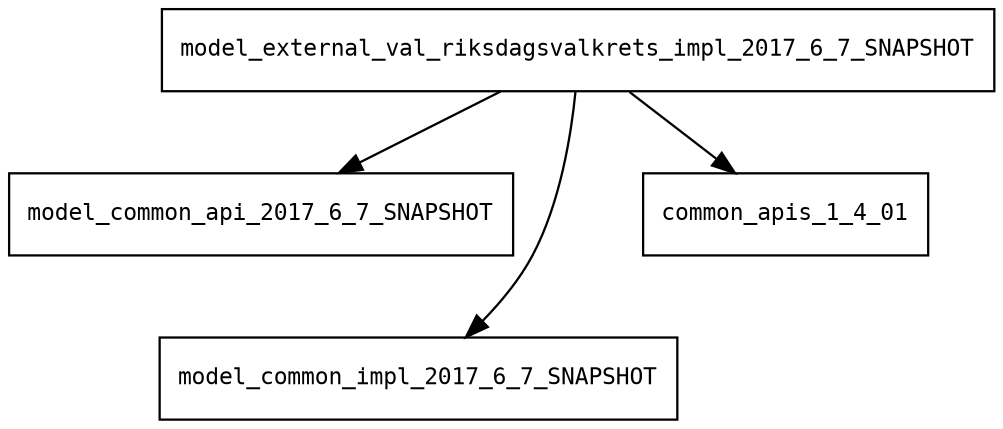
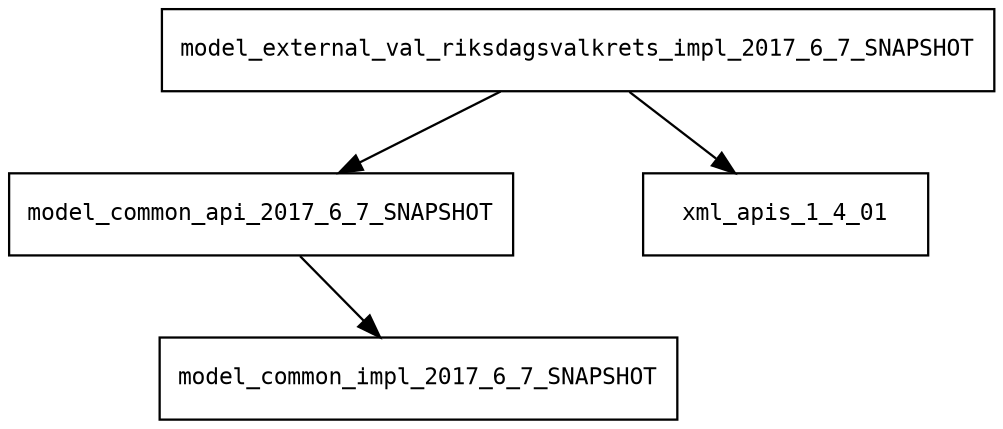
  digraph {
    fontname="DejaVu Sans Mono"
    node [fontname="DejaVu Sans Mono" fontsize=10.0 shape=box]
    edge [fontname="DejaVu Sans Mono"]
    model_external_val_riksdagsvalkrets_impl_2017_6_7_SNAPSHOT
    model_common_api_2017_6_7_SNAPSHOT
    model_common_impl_2017_6_7_SNAPSHOT
-   xml_apis_1_4_01 [label=common_apis_1_4_01]
+   xml_apis_1_4_01
    model_external_val_riksdagsvalkrets_impl_2017_6_7_SNAPSHOT -> model_common_api_2017_6_7_SNAPSHOT
-   model_external_val_riksdagsvalkrets_impl_2017_6_7_SNAPSHOT -> model_common_impl_2017_6_7_SNAPSHOT
+   model_common_api_2017_6_7_SNAPSHOT -> model_common_impl_2017_6_7_SNAPSHOT
    model_external_val_riksdagsvalkrets_impl_2017_6_7_SNAPSHOT -> xml_apis_1_4_01
  }
